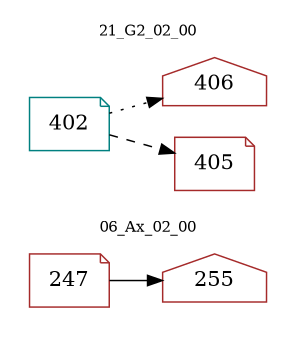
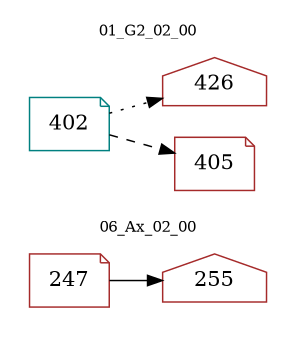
  digraph {
    rankdir=LR
    node [color=brown shape=note]
    edge [color=black]
    n1 [label=247]
    n2 [label=255 shape=house]
    n3 [color=teal label=402]
    n4 [label=405]
-   n5 [label=406 shape=house]
+   n5 [label=426 shape=house]
    subgraph cluster_1 {
      color=white
      fontsize=10
      label="06_Ax_02_00"
      n1
      n2
    }
    subgraph cluster_2 {
      color=white
      fontsize=10
-     label="21_G2_02_00"
+     label="01_G2_02_00"
      n3
      n4
      n5
    }
    n1 -> n2 [style=solid]
    n3 -> n4 [style=dashed]
    n3 -> n5 [style=dotted]
  }
